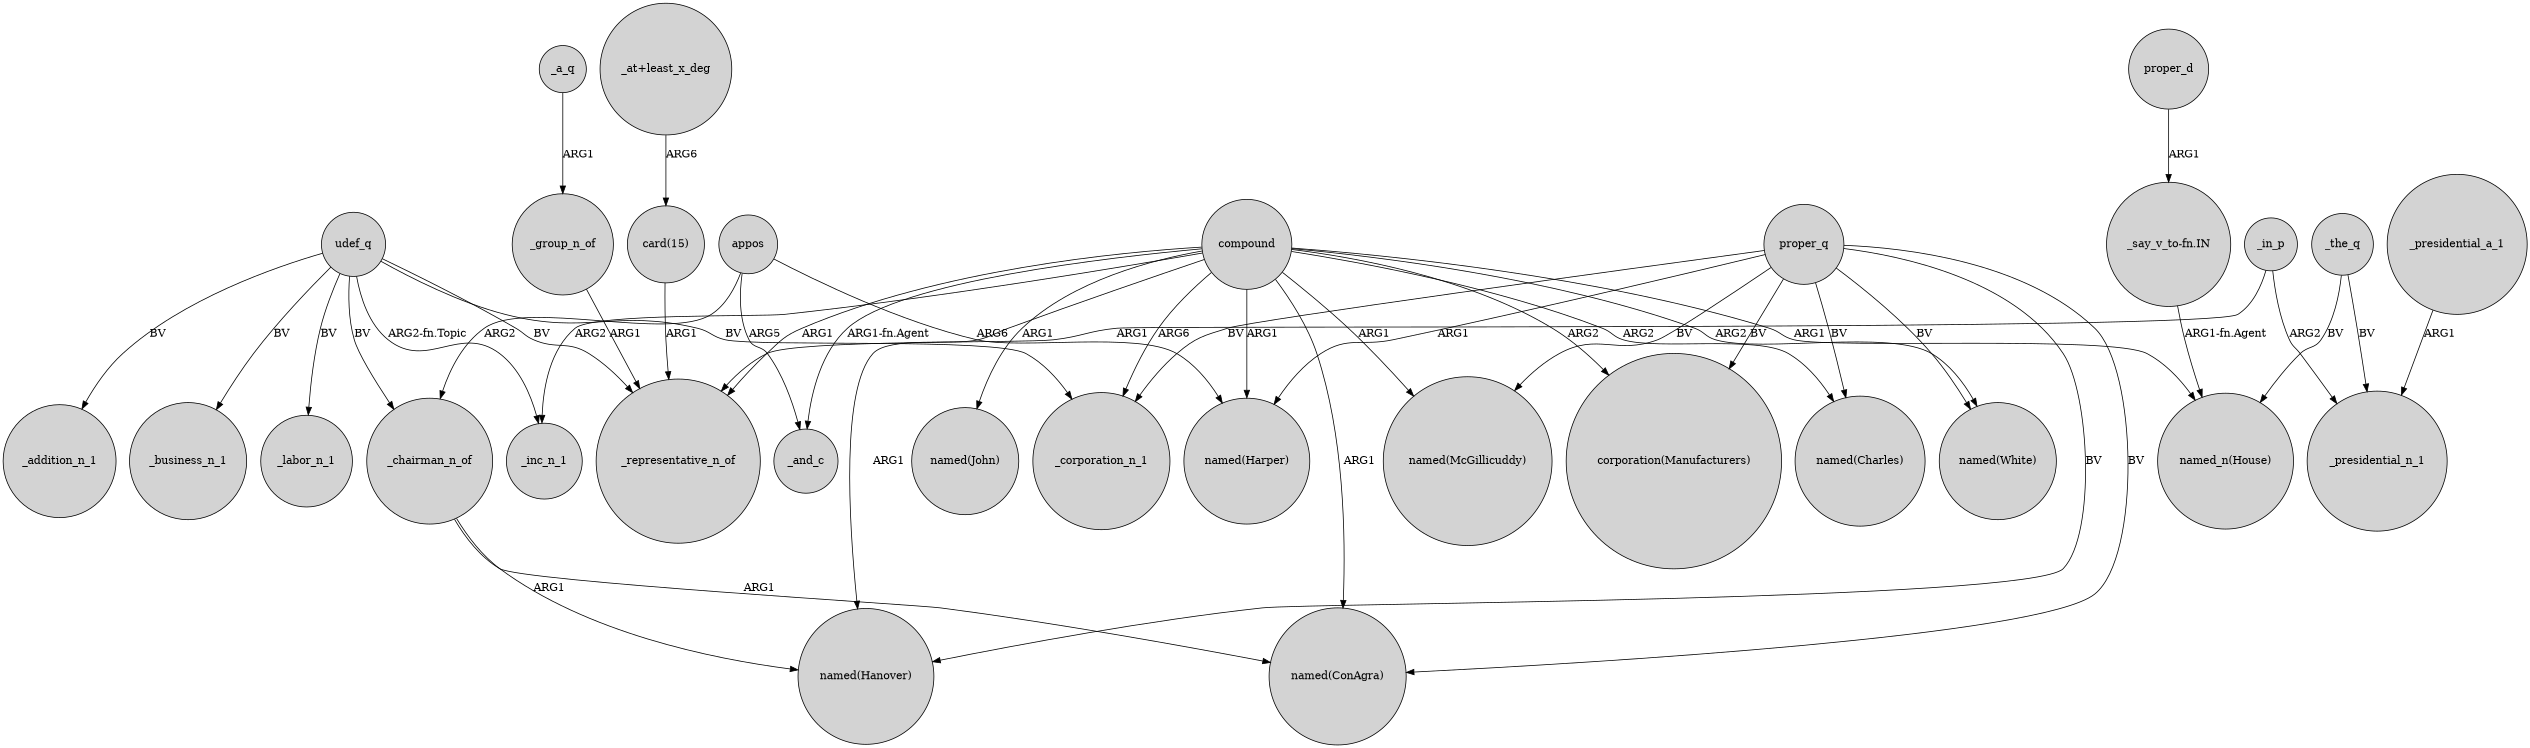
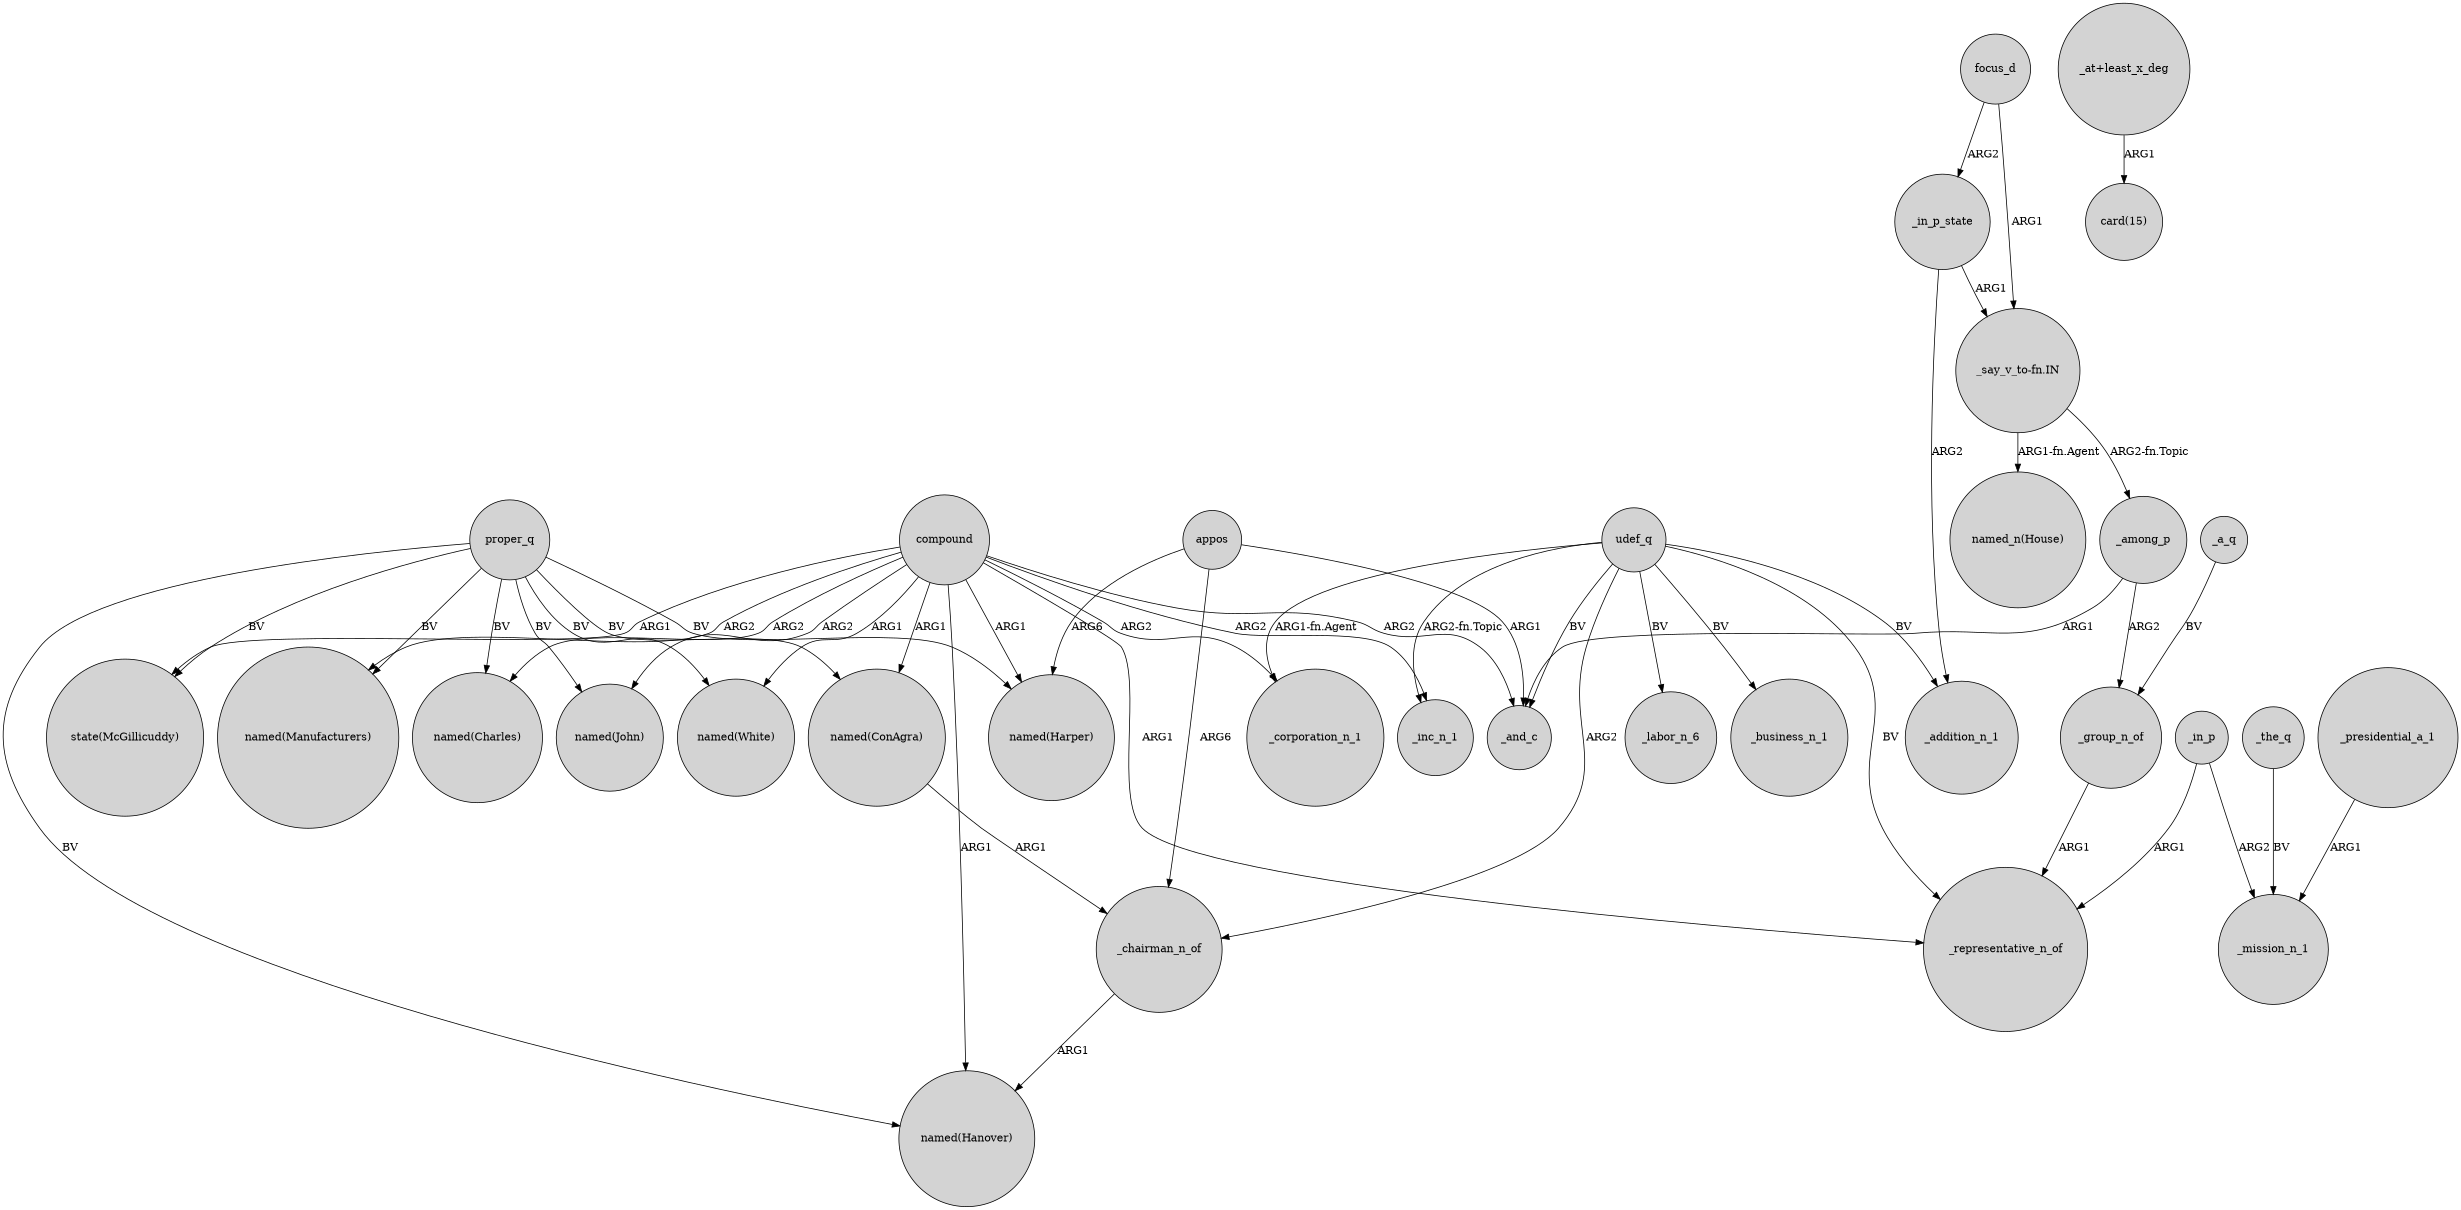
  digraph {
    node [shape=circle style=filled]
    compound
    "named(John)"
    _inc_n_1
    "named(ConAgra)"
    _representative_n_of
    _and_c
    "named(Hanover)"
    "named(Harper)"
    "named(White)"
    _corporation_n_1
-   "named(Manufacturers)" [label="corporation(Manufacturers)"]
+   "named(Manufacturers)"
    "named_n(House)"
-   "named(McGillicuddy)"
+   "named(McGillicuddy)" [label="state(McGillicuddy)"]
    "named(Charles)"
    "_at+least_x_deg"
    "card(15)"
    udef_q
    _chairman_n_of
-   _labor_n_1
+   _labor_n_1 [label=_labor_n_6]
    _addition_n_1
    _business_n_1
    proper_q
    _in_p
-   _mission_n_1 [label=_presidential_n_1]
+   _mission_n_1
    appos
-   focus_d [label=proper_d]
+   focus_d
+   _in_p_state
    "_say_v_to-fn.IN"
+   _among_p
    _group_n_of
    _the_q
    _presidential_a_1
    _a_q
-   compound -> "named(John)" [label=ARG1]
+   compound -> "named(John)" [label=ARG2]
    compound -> _inc_n_1 [label=ARG2]
    compound -> "named(ConAgra)" [label=ARG1]
    compound -> _representative_n_of [label=ARG1]
-   compound -> _and_c [label="ARG1-fn.Agent"]
+   compound -> _and_c [label=ARG2]
    compound -> "named(Hanover)" [label=ARG1]
    compound -> "named(Harper)" [label=ARG1]
-   compound -> "named(White)" [label=ARG2]
-   compound -> _corporation_n_1 [label=ARG6]
+   compound -> "named(White)" [label=ARG1]
+   compound -> _corporation_n_1 [label=ARG2]
    compound -> "named(Manufacturers)" [label=ARG2]
-   compound -> "named_n(House)" [label=ARG1]
    compound -> "named(McGillicuddy)" [label=ARG1]
    compound -> "named(Charles)" [label=ARG2]
-   "_at+least_x_deg" -> "card(15)" [label=ARG6]
-   "card(15)" -> _representative_n_of [label=ARG1]
+   "_at+least_x_deg" -> "card(15)" [label=ARG1]
    udef_q -> _inc_n_1 [label="ARG2-fn.Topic"]
    udef_q -> _representative_n_of [label=BV]
-   udef_q -> _corporation_n_1 [label=BV]
-   udef_q -> _chairman_n_of [label=BV]
+   udef_q -> _and_c [label=BV]
+   udef_q -> _corporation_n_1 [label="ARG1-fn.Agent"]
+   udef_q -> _chairman_n_of [label=ARG2]
    udef_q -> _labor_n_1 [label=BV]
    udef_q -> _addition_n_1 [label=BV]
    udef_q -> _business_n_1 [label=BV]
-   _chairman_n_of -> "named(ConAgra)" [label=ARG1]
+   "named(ConAgra)" -> _chairman_n_of [label=ARG1]
    _chairman_n_of -> "named(Hanover)" [label=ARG1]
-   proper_q -> _corporation_n_1 [label=BV]
+   proper_q -> "named(John)" [label=BV]
    proper_q -> "named(ConAgra)" [label=BV]
    proper_q -> "named(Hanover)" [label=BV]
-   proper_q -> "named(Harper)" [label=ARG1]
+   proper_q -> "named(Harper)" [label=BV]
    proper_q -> "named(White)" [label=BV]
    proper_q -> "named(Manufacturers)" [label=BV]
    proper_q -> "named(McGillicuddy)" [label=BV]
    proper_q -> "named(Charles)" [label=BV]
    _in_p -> _representative_n_of [label=ARG1]
    _in_p -> _mission_n_1 [label=ARG2]
-   appos -> _and_c [label=ARG5]
+   appos -> _and_c [label=ARG1]
    appos -> "named(Harper)" [label=ARG6]
-   appos -> _chairman_n_of [label=ARG2]
+   appos -> _chairman_n_of [label=ARG6]
+   focus_d -> _in_p_state [label=ARG2]
    focus_d -> "_say_v_to-fn.IN" [label=ARG1]
+   _in_p_state -> _addition_n_1 [label=ARG2]
+   _in_p_state -> "_say_v_to-fn.IN" [label=ARG1]
    "_say_v_to-fn.IN" -> "named_n(House)" [label="ARG1-fn.Agent"]
+   "_say_v_to-fn.IN" -> _among_p [label="ARG2-fn.Topic"]
+   _among_p -> _and_c [label=ARG1]
+   _among_p -> _group_n_of [label=ARG2]
    _group_n_of -> _representative_n_of [label=ARG1]
-   _the_q -> "named_n(House)" [label=BV]
    _the_q -> _mission_n_1 [label=BV]
    _presidential_a_1 -> _mission_n_1 [label=ARG1]
-   _a_q -> _group_n_of [label=ARG1]
+   _a_q -> _group_n_of [label=BV]
  }
